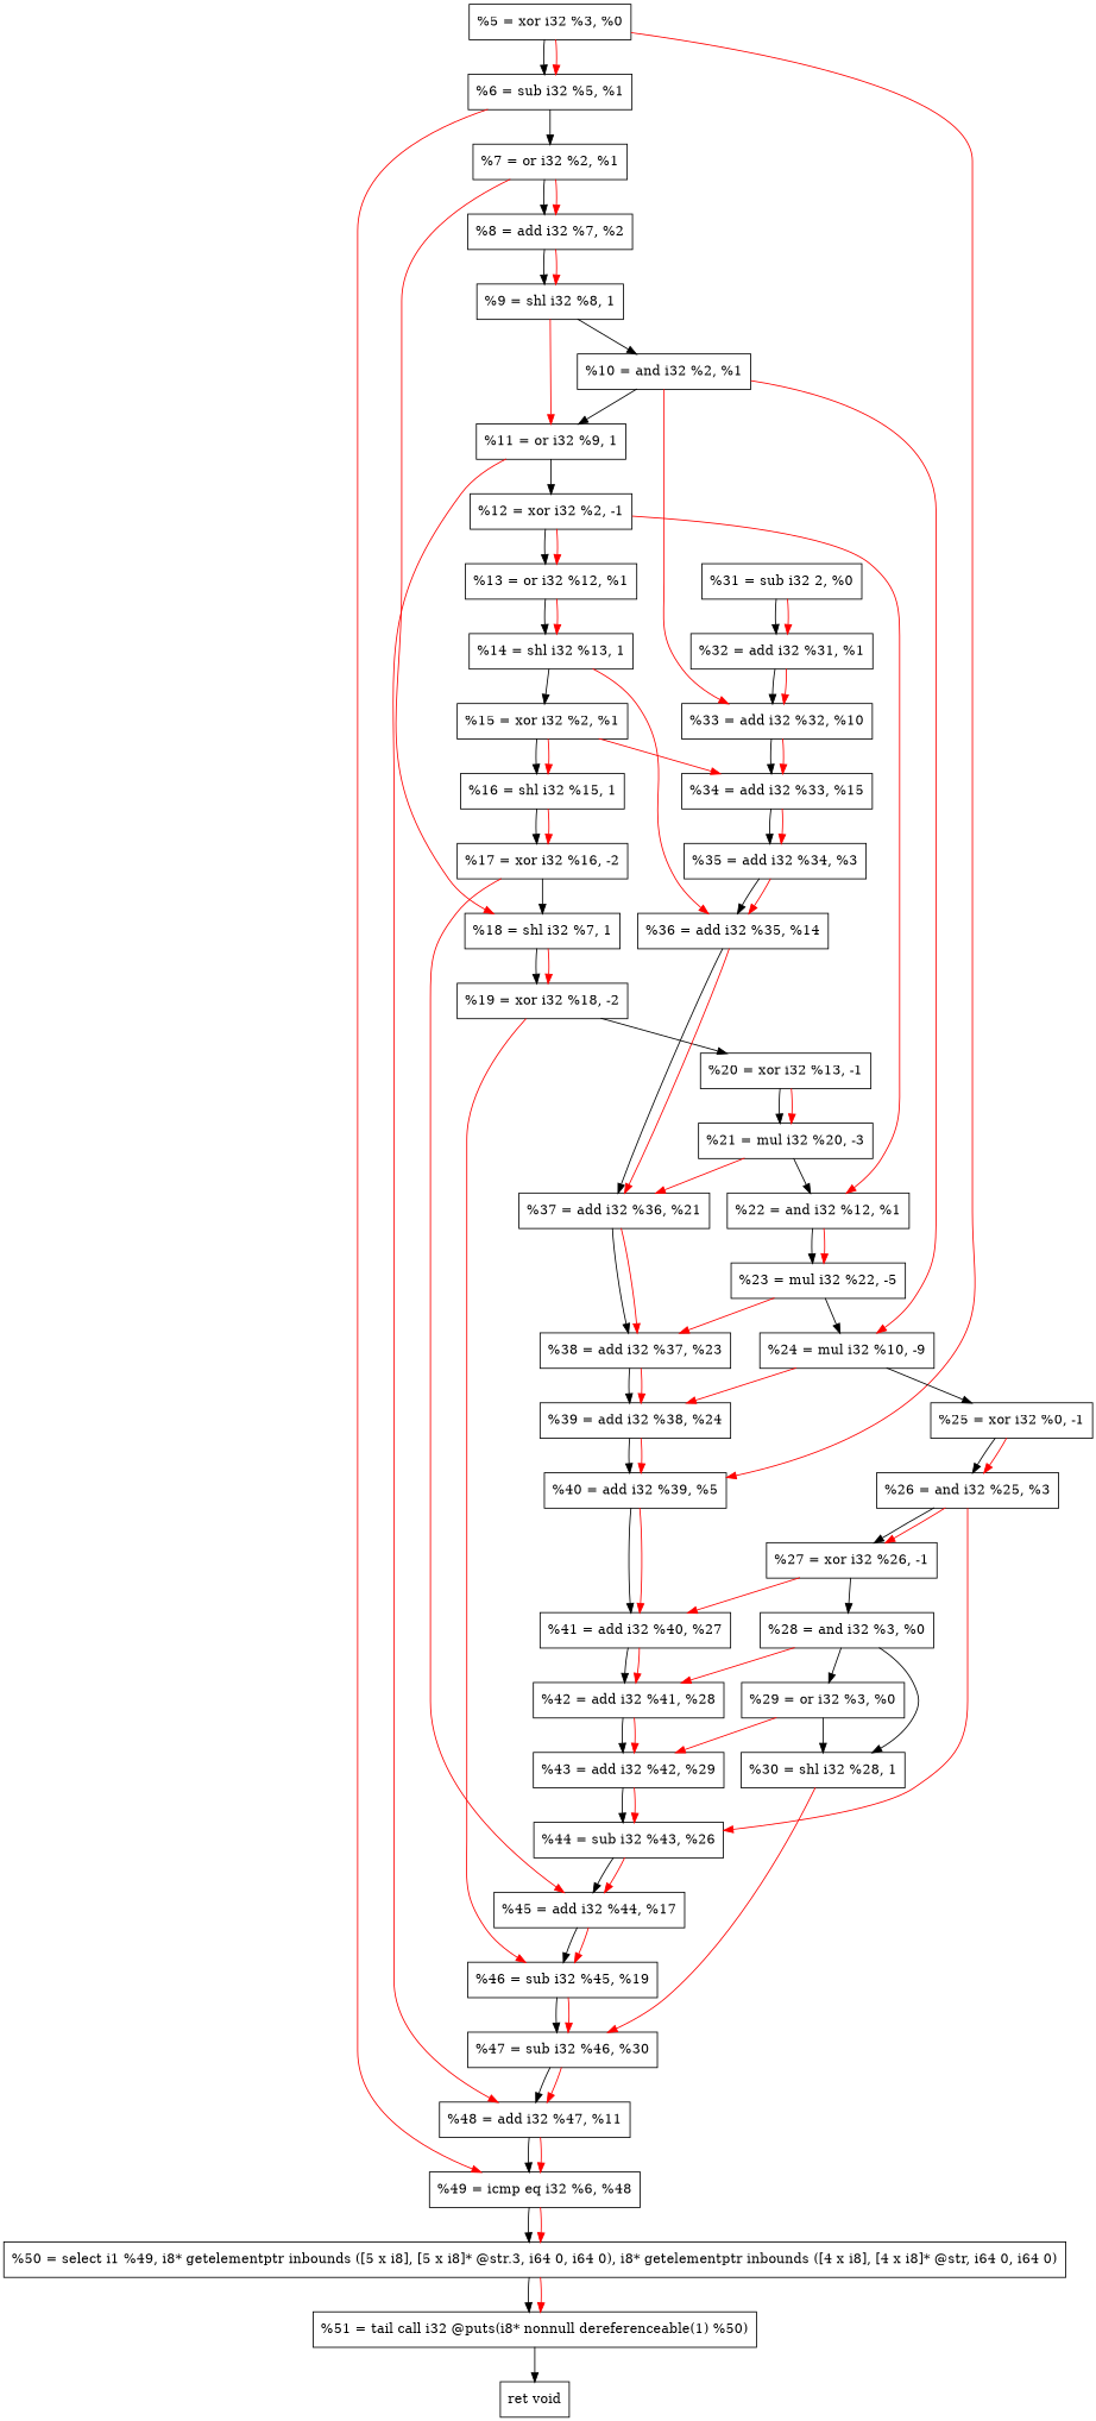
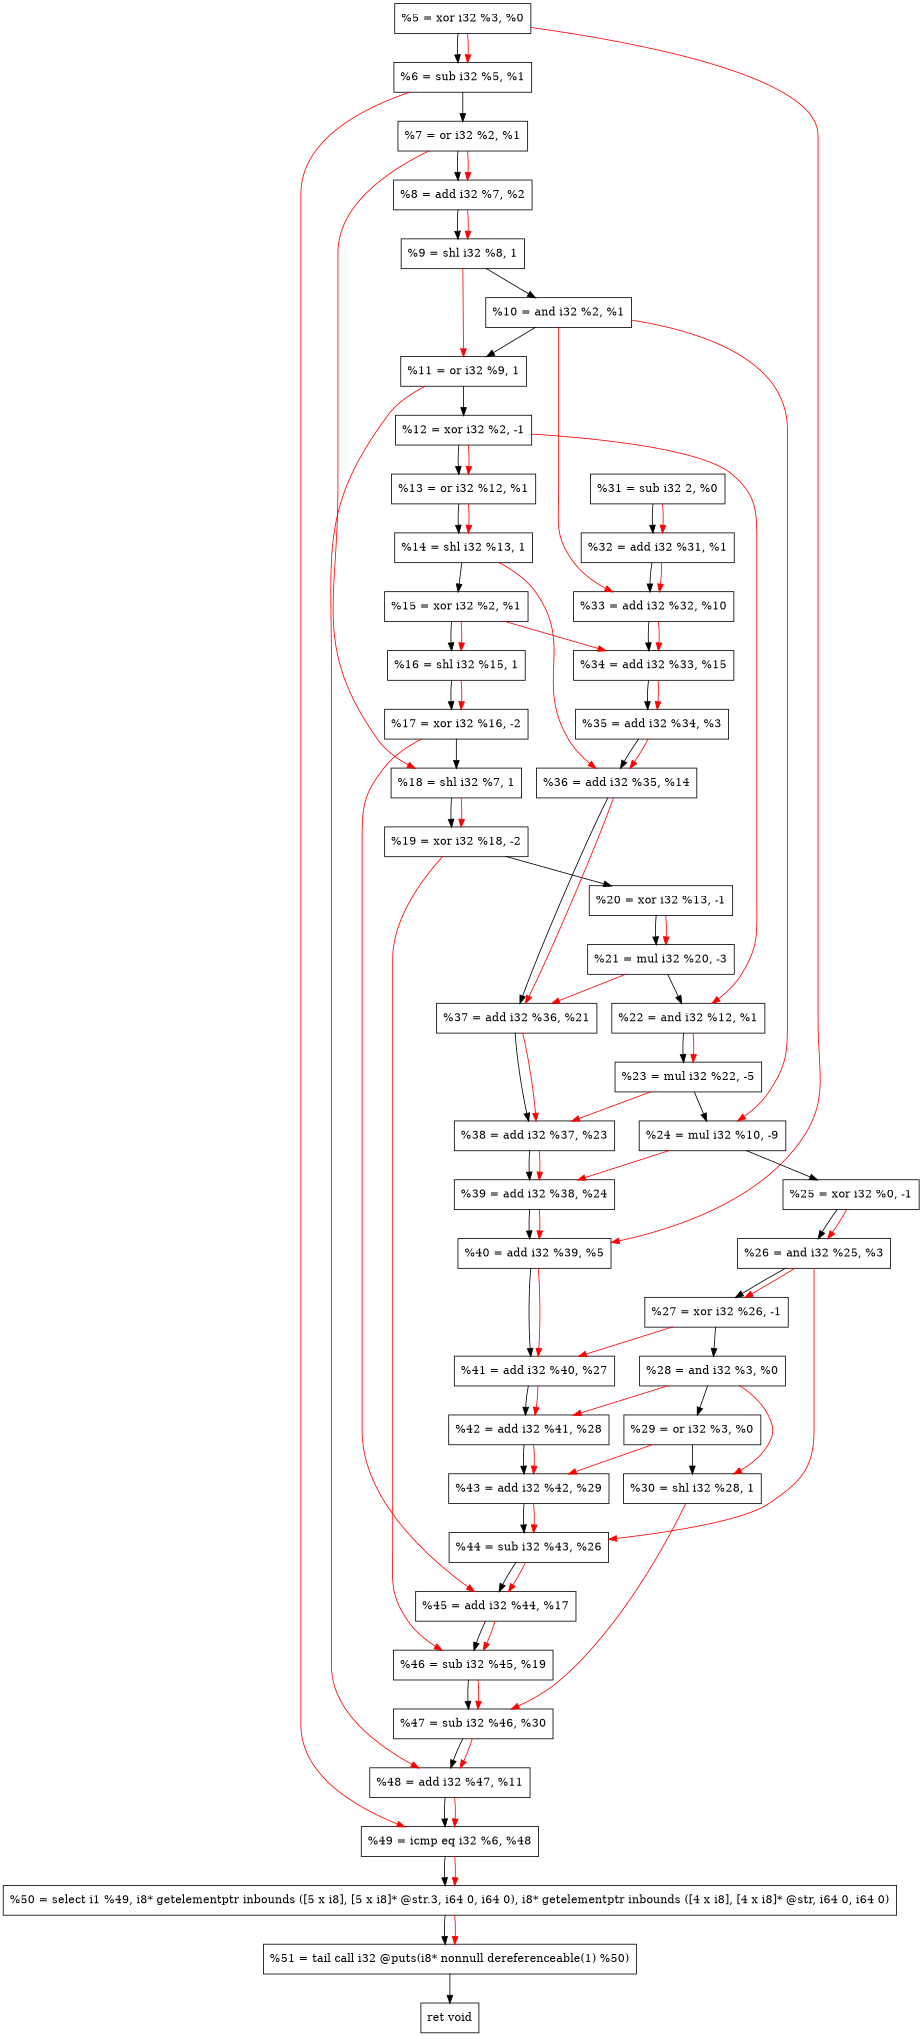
  digraph {
    node [shape=record]
    edge [color=red]
    n1 [label="  %5 = xor i32 %3, %0"]
    n2 [label="  %6 = sub i32 %5, %1"]
    n3 [label="  %40 = add i32 %39, %5"]
    n4 [label="  %7 = or i32 %2, %1"]
    n5 [label="  %49 = icmp eq i32 %6, %48"]
    n6 [label="  %41 = add i32 %40, %27"]
    n7 [label="  %8 = add i32 %7, %2"]
    n8 [label="  %18 = shl i32 %7, 1"]
    n9 [label="  %50 = select i1 %49, i8* getelementptr inbounds ([5 x i8], [5 x i8]* @str.3, i64 0, i64 0), i8* getelementptr inbounds ([4 x i8], [4 x i8]* @str, i64 0, i64 0)"]
    n10 [label="  %9 = shl i32 %8, 1"]
    n11 [label="  %19 = xor i32 %18, -2"]
    n12 [label="  %10 = and i32 %2, %1"]
    n13 [label="  %11 = or i32 %9, 1"]
    n14 [label="  %24 = mul i32 %10, -9"]
    n15 [label="  %33 = add i32 %32, %10"]
    n16 [label="  %12 = xor i32 %2, -1"]
    n17 [label="  %48 = add i32 %47, %11"]
    n18 [label="  %25 = xor i32 %0, -1"]
    n19 [label="  %39 = add i32 %38, %24"]
    n20 [label="  %34 = add i32 %33, %15"]
    n21 [label="  %13 = or i32 %12, %1"]
    n22 [label="  %22 = and i32 %12, %1"]
    n23 [label="  %14 = shl i32 %13, 1"]
    n24 [label="  %23 = mul i32 %22, -5"]
    n25 [label="  %15 = xor i32 %2, %1"]
    n26 [label="  %36 = add i32 %35, %14"]
    n27 [label="  %20 = xor i32 %13, -1"]
    n28 [label="  %21 = mul i32 %20, -3"]
    n29 [label="  %16 = shl i32 %15, 1"]
    n30 [label="  %37 = add i32 %36, %21"]
    n31 [label="  %17 = xor i32 %16, -2"]
    n32 [label="  %35 = add i32 %34, %3"]
    n33 [label="  %45 = add i32 %44, %17"]
    n34 [label="  %46 = sub i32 %45, %19"]
    n35 [label="  %47 = sub i32 %46, %30"]
    n36 [label="  %38 = add i32 %37, %23"]
    n37 [label="  %26 = and i32 %25, %3"]
    n38 [label="  %27 = xor i32 %26, -1"]
    n39 [label="  %44 = sub i32 %43, %26"]
    n40 [label="  %28 = and i32 %3, %0"]
    n41 [label="  %29 = or i32 %3, %0"]
    n42 [label="  %30 = shl i32 %28, 1"]
    n43 [label="  %42 = add i32 %41, %28"]
    n44 [label="  %43 = add i32 %42, %29"]
    n45 [label="  %31 = sub i32 2, %0"]
    n46 [label="  %32 = add i32 %31, %1"]
    n47 [label="  %51 = tail call i32 @puts(i8* nonnull dereferenceable(1) %50)"]
    n48 [label="  ret void"]
    n1 -> n2 [color=""]
    n1 -> n2
    n1 -> n3
    n2 -> n4 [color=""]
    n2 -> n5
    n3 -> n6 [color=""]
    n3 -> n6
    n4 -> n7 [color=""]
    n4 -> n7
    n4 -> n8
    n5 -> n9 [color=""]
    n5 -> n9
    n6 -> n43 [color=""]
    n6 -> n43
    n7 -> n10 [color=""]
    n7 -> n10
    n8 -> n11 [color=""]
    n8 -> n11
    n9 -> n47 [color=""]
    n9 -> n47
    n10 -> n12 [color=""]
    n10 -> n13
    n11 -> n27 [color=""]
    n11 -> n34
    n12 -> n13 [color=""]
    n12 -> n14
    n12 -> n15
    n13 -> n16 [color=""]
    n13 -> n17
    n14 -> n18 [color=""]
    n14 -> n19
    n15 -> n20 [color=""]
    n15 -> n20
    n16 -> n21 [color=""]
    n16 -> n21
    n16 -> n22
    n17 -> n5 [color=""]
    n17 -> n5
    n18 -> n37 [color=""]
    n18 -> n37
    n19 -> n3 [color=""]
    n19 -> n3
    n20 -> n32 [color=""]
    n20 -> n32
    n21 -> n23 [color=""]
    n21 -> n23
    n22 -> n24 [color=""]
    n22 -> n24
    n23 -> n25 [color=""]
    n23 -> n26
    n24 -> n14 [color=""]
    n24 -> n36
    n25 -> n20
    n25 -> n29 [color=""]
    n25 -> n29
    n26 -> n30 [color=""]
    n26 -> n30
    n27 -> n28 [color=""]
    n27 -> n28
    n28 -> n22 [color=""]
    n28 -> n30
    n29 -> n31 [color=""]
    n29 -> n31
    n30 -> n36 [color=""]
    n30 -> n36
    n31 -> n8 [color=""]
    n31 -> n33
    n32 -> n26 [color=""]
    n32 -> n26
    n33 -> n34 [color=""]
    n33 -> n34
    n34 -> n35 [color=""]
    n34 -> n35
    n35 -> n17 [color=""]
    n35 -> n17
    n36 -> n19 [color=""]
    n36 -> n19
    n37 -> n38 [color=""]
    n37 -> n38
    n37 -> n39
    n38 -> n6
    n38 -> n40 [color=""]
    n39 -> n33 [color=""]
    n39 -> n33
    n40 -> n41 [color=""]
-   n40 -> n42 [color=black]
+   n40 -> n42
    n40 -> n43
    n41 -> n42 [color=""]
    n41 -> n44
    n42 -> n35
    n43 -> n44 [color=""]
    n43 -> n44
    n44 -> n39 [color=""]
    n44 -> n39
    n45 -> n46 [color=""]
    n45 -> n46
    n46 -> n15 [color=""]
    n46 -> n15
    n47 -> n48 [color=""]
  }
